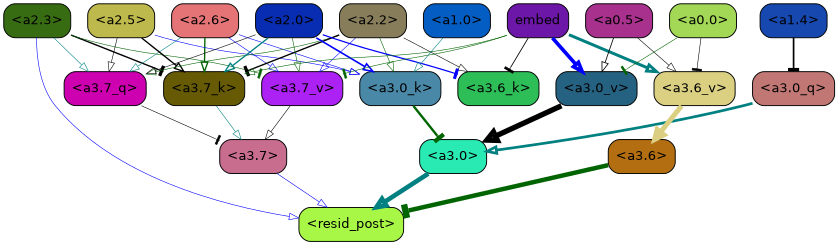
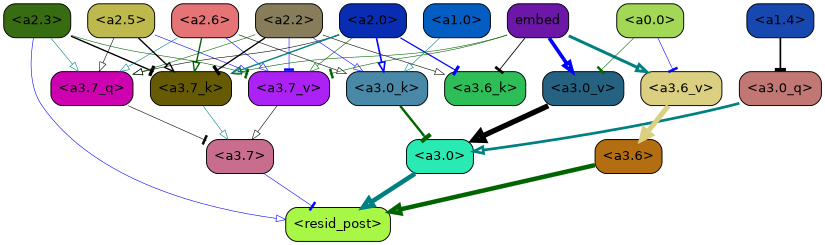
  strict digraph {
    splines=true
    node [color=black fontname=Helvetica shape=box style="filled, rounded"]
    edge [arrowhead=onormal color=black penwidth=0.6]
    "<a3.7>" [fillcolor="#c96d8e"]
    "<resid_post>" [fillcolor="#a8f746"]
    "<a3.6>" [fillcolor="#b26e11"]
    "<a3.0>" [fillcolor="#29eab3"]
    "<a2.3>" [fillcolor="#386c12"]
    "<a3.7_q>" [fillcolor="#cd01b0"]
    "<a3.7_k>" [fillcolor="#665b04"]
    "<a3.7_v>" [fillcolor="#ac21f4"]
    "<a3.0_q>" [fillcolor="#c17874"]
    "<a3.6_k>" [fillcolor="#2ebe58"]
    "<a3.0_k>" [fillcolor="#4988a7"]
    "<a3.6_v>" [fillcolor="#dbd081"]
    "<a3.0_v>" [fillcolor="#256180"]
    "<a2.6>" [fillcolor="#e47476"]
    "<a2.5>" [fillcolor="#beb94d"]
    "<a2.2>" [fillcolor="#877d5b"]
    "<a2.0>" [fillcolor="#082db2"]
    "<a1.4>" [fillcolor="#1648af"]
    embed [fillcolor="#6c17a8"]
    "<a1.0>" [fillcolor="#045dc2"]
-   "<a0.5>" [fillcolor="#a7318c"]
    "<a0.0>" [fillcolor="#a2d856"]
-   "<a3.7>" -> "<resid_post>" [color=blue]
-   "<a3.6>" -> "<resid_post>" [arrowhead=tee color=darkgreen penwidth=4.746312499046326]
+   "<a3.7>" -> "<resid_post>" [arrowhead=tee color=blue]
+   "<a3.6>" -> "<resid_post>" [color=darkgreen penwidth=4.746312499046326]
    "<a3.0>" -> "<resid_post>" [color=teal penwidth=4.896343111991882]
    "<a2.3>" -> "<resid_post>" [color=blue]
    "<a2.3>" -> "<a3.7_q>" [color=teal]
    "<a2.3>" -> "<a3.7_k>" [arrowhead=tee penwidth=1.467104621231556]
    "<a2.3>" -> "<a3.7_v>" [arrowhead=tee color=darkgreen]
    "<a3.7_q>" -> "<a3.7>" [arrowhead=tee]
    "<a3.7_k>" -> "<a3.7>" [color=teal]
    "<a3.7_v>" -> "<a3.7>"
    "<a3.0_q>" -> "<a3.0>" [color=teal penwidth=2.870753765106201]
    "<a3.0_k>" -> "<a3.0>" [arrowhead=tee color=darkgreen penwidth=2.520303964614868]
    "<a3.6_v>" -> "<a3.6>" [color="#dbd081" penwidth=5.297133803367615 arrowhead=""]
    "<a3.0_v>" -> "<a3.0>" [penwidth=5.680712580680847]
    "<a2.6>" -> "<a3.7_q>" [color=teal]
    "<a2.6>" -> "<a3.7_k>" [color=darkgreen penwidth=1.4453159049153328]
    "<a2.6>" -> "<a3.7_v>" [color=blue]
-   "<a2.6>" -> "<a3.0_k>" [color=blue]
+   "<a2.6>" -> "<a3.0_k>"
    "<a2.5>" -> "<a3.7_q>"
    "<a2.5>" -> "<a3.7_k>" [penwidth=1.4526091292500496]
-   "<a2.5>" -> "<a3.0_k>" [color=blue]
+   "<a2.5>" -> "<a3.7_v>" [color=blue]
    "<a2.2>" -> "<a3.7_q>" [color=darkgreen]
    "<a2.2>" -> "<a3.7_k>" [arrowhead=tee penwidth=1.4310357049107552]
-   "<a2.2>" -> "<a3.7_v>" [color=blue]
+   "<a2.2>" -> "<a3.7_v>" [arrowhead=tee color=blue]
    "<a2.2>" -> "<a3.6_k>"
-   "<a2.2>" -> "<a3.0_k>" [color=darkgreen]
+   "<a2.2>" -> "<a3.0_k>" [color=blue]
    "<a2.0>" -> "<a3.7_q>"
    "<a2.0>" -> "<a3.7_k>" [color=teal penwidth=1.4314699843525887]
    "<a2.0>" -> "<a3.7_v>" [color=darkgreen]
    "<a2.0>" -> "<a3.6_k>" [arrowhead=tee color=blue penwidth=1.2950235605239868]
    "<a2.0>" -> "<a3.0_k>" [color=blue penwidth=1.712992787361145]
    "<a1.4>" -> "<a3.0_q>" [arrowhead=tee penwidth=1.7808996737003326]
    embed -> "<a3.7_k>" [color=darkgreen]
    embed -> "<a3.7_v>" [arrowhead=tee color=darkgreen]
    embed -> "<a3.6_k>" [arrowhead=tee penwidth=0.891706109046936]
    embed -> "<a3.6_v>" [color=teal penwidth=3.1766927242279053]
    embed -> "<a3.0_v>" [color=blue penwidth=3.9005755856633186]
    "<a1.0>" -> "<a3.0_k>" [color=teal]
-   "<a0.5>" -> "<a3.6_v>"
-   "<a0.5>" -> "<a3.0_v>" [penwidth=0.8493617177009583]
-   "<a0.0>" -> "<a3.6_v>" [arrowhead=tee]
+   "<a0.0>" -> "<a3.6_v>" [arrowhead=tee color=blue]
    "<a0.0>" -> "<a3.0_v>" [arrowhead=tee color=darkgreen]
  }
